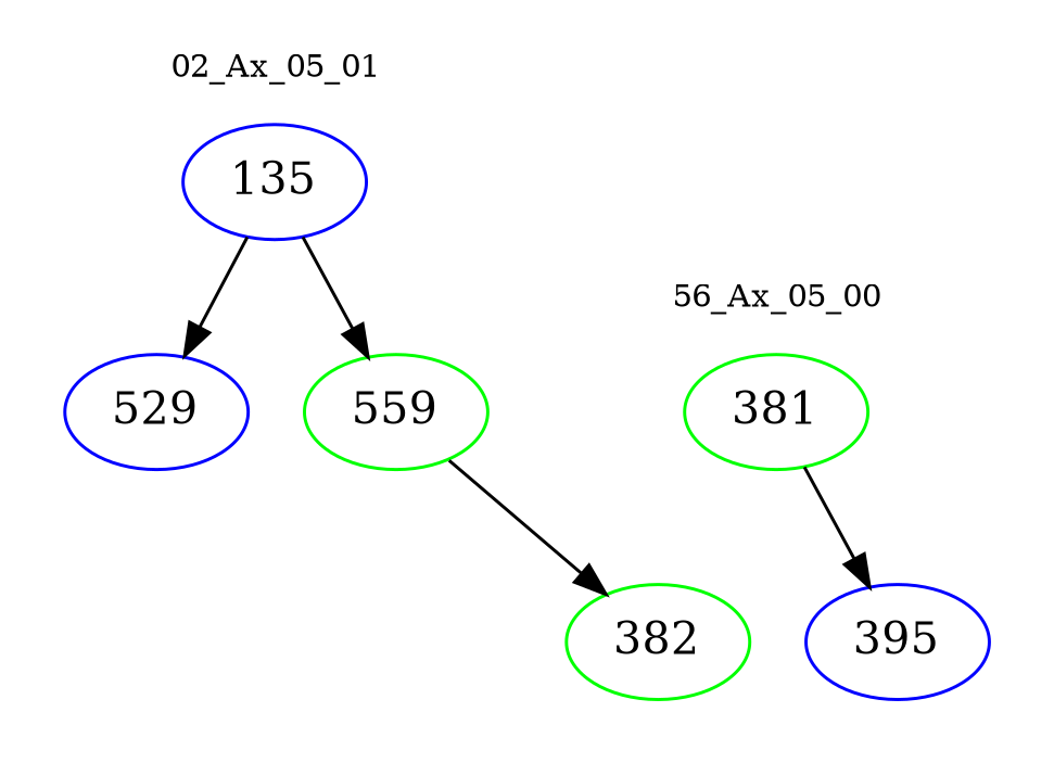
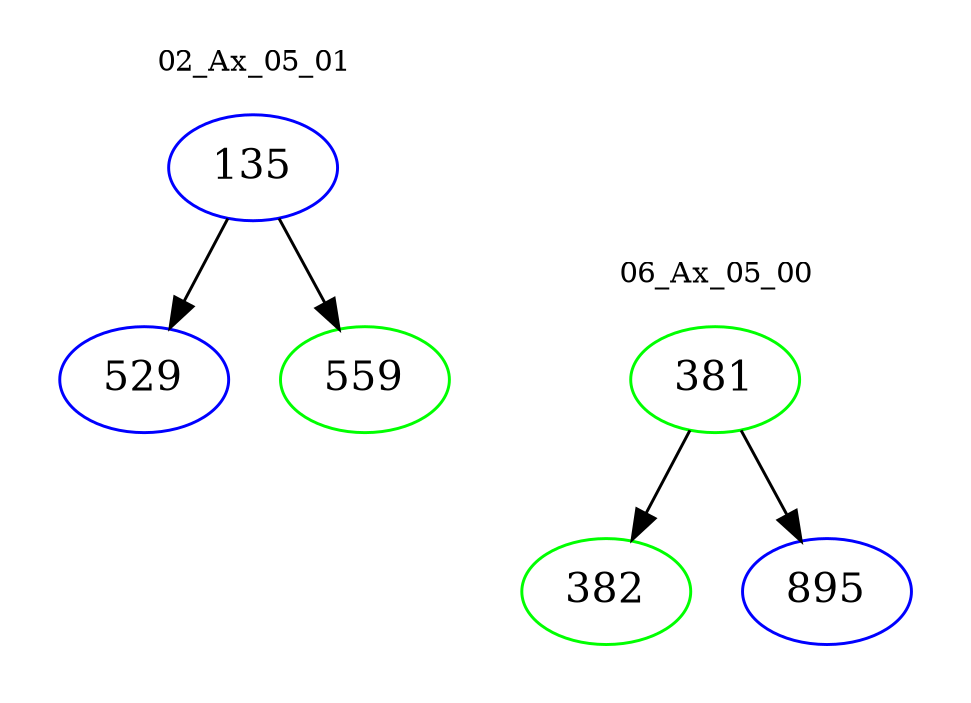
  digraph {
    node [color=blue]
    edge [color=black]
    n1 [label=135]
    n2 [label=529]
    n3 [color=green label=559]
    n4 [color=green label=381]
    n5 [color=green label=382]
-   n6 [label=395]
+   n6 [label=895]
    subgraph cluster_1 {
      color=white
      fontsize=10
      label="02_Ax_05_01"
      n1
      n2
      n3
    }
    subgraph cluster_2 {
      color=white
      fontsize=10
-     label="56_Ax_05_00"
+     label="06_Ax_05_00"
      n4
      n5
      n6
    }
    n1 -> n2
    n1 -> n3
-   n3 -> n5
+   n4 -> n5
    n4 -> n6
  }
